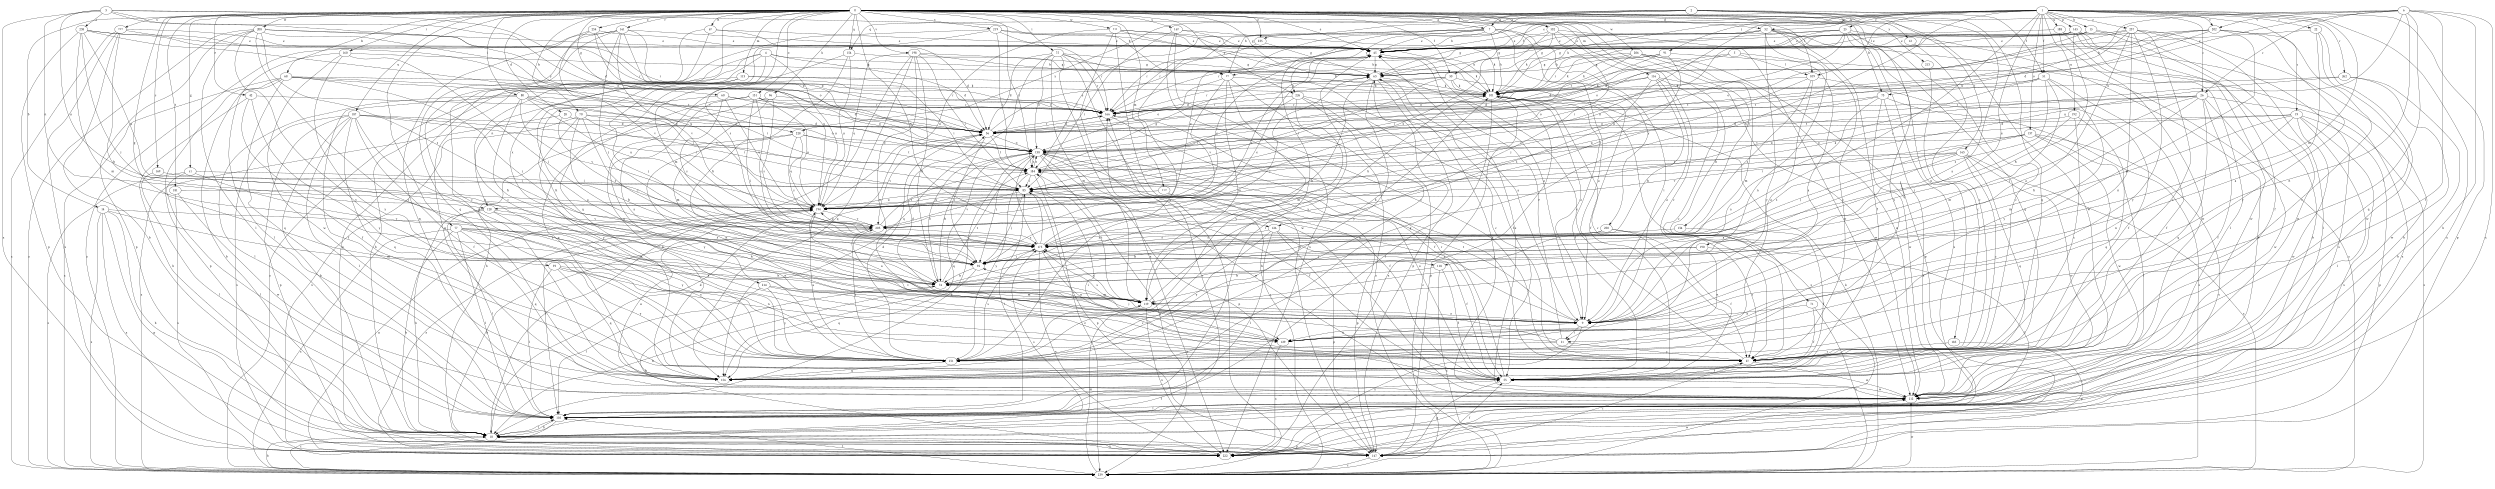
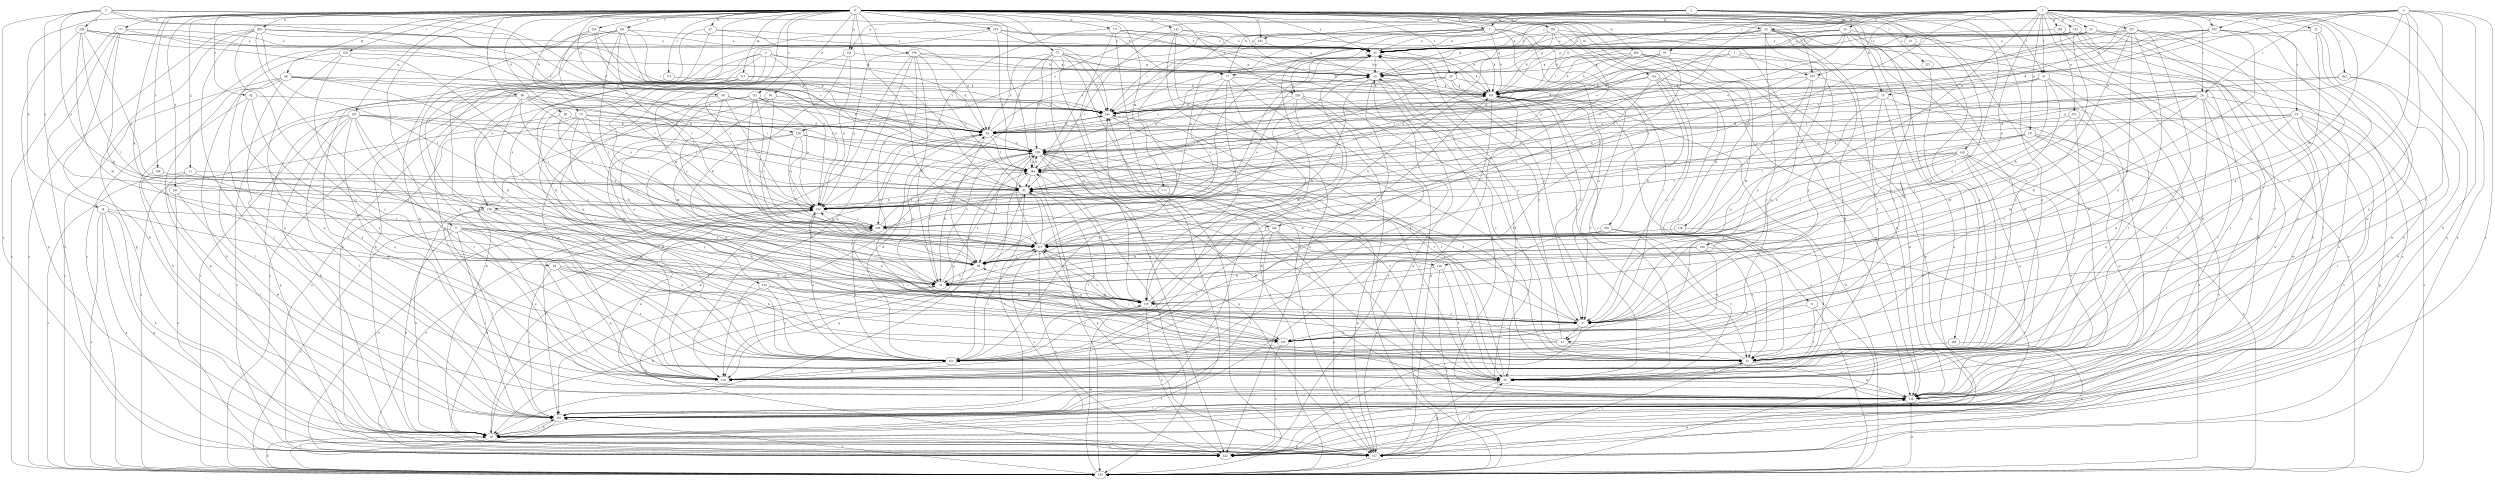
  strict digraph {
    fontname="PT Serif"
    node [fontname="PT Serif"]
    edge [fontname="PT Serif"]
    0
    7
    12
    14
    28
    32
    42
    45
    50
    59
    60
    61
    63
    67
    68
    70
    71
    73
    75
    77
    80
    96
    102
    109
    112
    113
    116
    126
    131
    134
    154
    160
    161
    167
    169
+   172
    175
    181
    184
    185
    187
    198
    206
    208
    211
    212
    213
    214
    217
    219
    226
    234
    235
    101
    9
    194
    166
    81
    110
    230
    27
    147
    222
    18
    119
    203
    239
    36
    53
    129
    231
    83
    156
    74
    92
    138
    1
    15
    17
    19
    22
    25
    26
    51
    91
    118
    128
    137
    145
    n90 [label=262]
    188
    190
    192
    202
    237
    2
    163
    228
    3
    238
    4
    5
    6
    0 -> 7 [label=a]
    0 -> 12 [label=b]
    0 -> 14 [label=b]
    0 -> 28 [label=d]
    0 -> 32 [label=d]
    0 -> 42 [label=e]
    0 -> 45 [label=e]
    0 -> 50 [label=f]
    0 -> 59 [label=g]
    0 -> 60 [label=g]
    0 -> 61 [label=g]
    0 -> 63 [label=g]
    0 -> 67 [label=h]
    0 -> 68 [label=h]
    0 -> 70 [label=h]
    0 -> 71 [label=h]
    0 -> 73 [label=h]
    0 -> 75 [label=i]
    0 -> 77 [label=i]
    0 -> 80 [label=i]
    0 -> 96 [label=k]
    0 -> 102 [label=l]
    0 -> 109 [label=l]
    0 -> 112 [label=m]
    0 -> 113 [label=m]
    0 -> 116 [label=m]
    0 -> 126 [label=n]
    0 -> 131 [label=o]
    0 -> 134 [label=o]
    0 -> 154 [label=q]
    0 -> 160 [label=r]
    0 -> 161 [label=r]
    0 -> 167 [label=s]
    0 -> 169 [label=s]
+   0 -> 172 [label=s]
    0 -> 175 [label=s]
    0 -> 181 [label=t]
    0 -> 184 [label=t]
    0 -> 185 [label=u]
    0 -> 187 [label=u]
    0 -> 198 [label=v]
    0 -> 206 [label=w]
    0 -> 208 [label=w]
    0 -> 211 [label=w]
    0 -> 212 [label=w]
    0 -> 213 [label=x]
    0 -> 214 [label=x]
    0 -> 217 [label=x]
    0 -> 219 [label=x]
    0 -> 226 [label=y]
    0 -> 234 [label=z]
    0 -> 235 [label=z]
    7 -> 45 [label=e]
    7 -> 184 [label=t]
    7 -> 101 [label=k]
    7 -> 9 [label=a]
    7 -> 194 [label=u]
    7 -> 166 [label=r]
    7 -> 81 [label=i]
    7 -> 110 [label=l]
    7 -> 230 [label=y]
    12 -> 27 [label=c]
    14 -> 147 [label=p]
    14 -> 222 [label=x]
    14 -> 18 [label=b]
    14 -> 119 [label=m]
    14 -> 203 [label=v]
    14 -> 239 [label=z]
    28 -> 175 [label=s]
    28 -> 239 [label=z]
    28 -> 36 [label=d]
    32 -> 45 [label=e]
    32 -> 63 [label=g]
    32 -> 166 [label=r]
    32 -> 27 [label=c]
    32 -> 222 [label=x]
    32 -> 239 [label=z]
    32 -> 53 [label=f]
    32 -> 129 [label=n]
    32 -> 231 [label=y]
    42 -> 166 [label=r]
    42 -> 18 [label=b]
    42 -> 53 [label=f]
    42 -> 231 [label=y]
    45 -> 63 [label=g]
    45 -> 101 [label=k]
    45 -> 203 [label=v]
    45 -> 231 [label=y]
    50 -> 101 [label=k]
    50 -> 9 [label=a]
    50 -> 166 [label=r]
    50 -> 36 [label=d]
    50 -> 53 [label=f]
    50 -> 83 [label=i]
    59 -> 110 [label=l]
    59 -> 129 [label=n]
    59 -> 231 [label=y]
    59 -> 156 [label=q]
    59 -> 74 [label=h]
    60 -> 175 [label=s]
    60 -> 194 [label=u]
    60 -> 166 [label=r]
    60 -> 36 [label=d]
    60 -> 74 [label=h]
    61 -> 110 [label=l]
    61 -> 239 [label=z]
    61 -> 129 [label=n]
    61 -> 83 [label=i]
    63 -> 101 [label=k]
    63 -> 147 [label=p]
    63 -> 53 [label=f]
    63 -> 231 [label=y]
    63 -> 74 [label=h]
    63 -> 92 [label=j]
    67 -> 45 [label=e]
    67 -> 27 [label=c]
    67 -> 36 [label=d]
    67 -> 156 [label=q]
    68 -> 101 [label=k]
    68 -> 166 [label=r]
    68 -> 147 [label=p]
    68 -> 18 [label=b]
    68 -> 239 [label=z]
    68 -> 83 [label=i]
    68 -> 156 [label=q]
    68 -> 92 [label=j]
    70 -> 222 [label=x]
    70 -> 36 [label=d]
    70 -> 231 [label=y]
    70 -> 83 [label=i]
    70 -> 74 [label=h]
    70 -> 92 [label=j]
    70 -> 138 [label=o]
    71 -> 9 [label=a]
    71 -> 239 [label=z]
    71 -> 53 [label=f]
    73 -> 212 [label=w]
    73 -> 9 [label=a]
    73 -> 166 [label=r]
    73 -> 222 [label=x]
    73 -> 239 [label=z]
    73 -> 83 [label=i]
    75 -> 63 [label=g]
    75 -> 212 [label=w]
    75 -> 9 [label=a]
    75 -> 166 [label=r]
    75 -> 222 [label=x]
    75 -> 119 [label=m]
    75 -> 36 [label=d]
    75 -> 156 [label=q]
    75 -> 138 [label=o]
    77 -> 175 [label=s]
    77 -> 9 [label=a]
    77 -> 110 [label=l]
    77 -> 18 [label=b]
    77 -> 239 [label=z]
    77 -> 231 [label=y]
    77 -> 156 [label=q]
    77 -> 74 [label=h]
    80 -> 194 [label=u]
    80 -> 166 [label=r]
    80 -> 110 [label=l]
    80 -> 203 [label=v]
    80 -> 53 [label=f]
    80 -> 83 [label=i]
    80 -> 74 [label=h]
    80 -> 138 [label=o]
    96 -> 175 [label=s]
    96 -> 166 [label=r]
    96 -> 18 [label=b]
    96 -> 119 [label=m]
    102 -> 45 [label=e]
    102 -> 212 [label=w]
    102 -> 101 [label=k]
    102 -> 194 [label=x]
    102 -> 27 [label=c]
    102 -> 92 [label=j]
    109 -> 175 [label=s]
    109 -> 101 [label=k]
    109 -> 9 [label=a]
    109 -> 194 [label=u]
    109 -> 53 [label=f]
    112 -> 194 [label=u]
    112 -> 147 [label=p]
    113 -> 101 [label=k]
    113 -> 9 [label=a]
    113 -> 239 [label=z]
    113 -> 83 [label=i]
    113 -> 92 [label=j]
    116 -> 175 [label=s]
    116 -> 212 [label=w]
    116 -> 101 [label=k]
    116 -> 9 [label=a]
    116 -> 27 [label=c]
    116 -> 36 [label=d]
    116 -> 74 [label=h]
    126 -> 175 [label=s]
    126 -> 110 [label=l]
    126 -> 147 [label=p]
    126 -> 53 [label=f]
    126 -> 231 [label=y]
    131 -> 175 [label=s]
    131 -> 9 [label=a]
    131 -> 194 [label=u]
    131 -> 166 [label=r]
    131 -> 156 [label=q]
    131 -> 92 [label=j]
    131 -> 138 [label=o]
    134 -> 175 [label=s]
    134 -> 53 [label=f]
    154 -> 63 [label=g]
    154 -> 194 [label=u]
    154 -> 156 [label=q]
    154 -> 74 [label=h]
    160 -> 63 [label=g]
    160 -> 212 [label=w]
    160 -> 110 [label=l]
    160 -> 231 [label=y]
    160 -> 92 [label=j]
    161 -> 45 [label=e]
    161 -> 212 [label=w]
    161 -> 194 [label=u]
    161 -> 27 [label=c]
    161 -> 203 [label=v]
    161 -> 36 [label=d]
    161 -> 156 [label=q]
    161 -> 92 [label=j]
    167 -> 45 [label=e]
    167 -> 101 [label=k]
    167 -> 27 [label=c]
    167 -> 222 [label=x]
    167 -> 83 [label=i]
    169 -> 110 [label=l]
    169 -> 83 [label=i]
+   172 -> 101 [label=k]
+   172 -> 239 [label=z]
    175 -> 45 [label=e]
    175 -> 101 [label=k]
    175 -> 222 [label=x]
    175 -> 129 [label=n]
    175 -> 83 [label=i]
    175 -> 92 [label=j]
    175 -> 138 [label=o]
    181 -> 212 [label=w]
    181 -> 194 [label=u]
    181 -> 222 [label=x]
    184 -> 63 [label=g]
    184 -> 239 [label=z]
    184 -> 53 [label=f]
    184 -> 231 [label=y]
    184 -> 83 [label=i]
    184 -> 138 [label=o]
    185 -> 27 [label=c]
    185 -> 147 [label=p]
    187 -> 184 [label=t]
    187 -> 110 [label=l]
    187 -> 27 [label=c]
    187 -> 147 [label=p]
    187 -> 222 [label=x]
    187 -> 18 [label=b]
    187 -> 36 [label=d]
    187 -> 53 [label=f]
    187 -> 83 [label=i]
    187 -> 156 [label=q]
    198 -> 63 [label=g]
    198 -> 101 [label=k]
    198 -> 194 [label=u]
    198 -> 18 [label=b]
    198 -> 129 [label=n]
    198 -> 83 [label=i]
    198 -> 156 [label=q]
    198 -> 74 [label=h]
    206 -> 63 [label=g]
    206 -> 212 [label=w]
    206 -> 101 [label=k]
    206 -> 147 [label=p]
    206 -> 119 [label=m]
    206 -> 83 [label=i]
    208 -> 45 [label=e]
    208 -> 175 [label=s]
    208 -> 194 [label=u]
    208 -> 166 [label=r]
    208 -> 110 [label=l]
    208 -> 27 [label=c]
    208 -> 147 [label=p]
    208 -> 239 [label=z]
    208 -> 231 [label=y]
    211 -> 45 [label=e]
    211 -> 101 [label=k]
    211 -> 9 [label=a]
    211 -> 194 [label=u]
    211 -> 147 [label=p]
    211 -> 239 [label=z]
    212 -> 45 [label=e]
    212 -> 63 [label=g]
    212 -> 194 [label=u]
    212 -> 110 [label=l]
    213 -> 27 [label=c]
    214 -> 110 [label=l]
    214 -> 27 [label=c]
    214 -> 119 [label=m]
    214 -> 231 [label=y]
    217 -> 45 [label=e]
    217 -> 222 [label=x]
    217 -> 18 [label=b]
    217 -> 239 [label=z]
    217 -> 36 [label=d]
    217 -> 74 [label=h]
    219 -> 45 [label=e]
    219 -> 184 [label=t]
    219 -> 101 [label=k]
    219 -> 166 [label=r]
    219 -> 147 [label=p]
    219 -> 156 [label=q]
    226 -> 166 [label=r]
    226 -> 27 [label=c]
    226 -> 119 [label=m]
    226 -> 239 [label=z]
    226 -> 83 [label=i]
    226 -> 156 [label=q]
    234 -> 45 [label=e]
    234 -> 203 [label=v]
    234 -> 239 [label=z]
    234 -> 36 [label=d]
    234 -> 138 [label=o]
    235 -> 63 [label=g]
    235 -> 231 [label=y]
    101 -> 166 [label=r]
    101 -> 110 [label=l]
    101 -> 27 [label=c]
    101 -> 147 [label=p]
    101 -> 222 [label=x]
    101 -> 239 [label=z]
    101 -> 53 [label=f]
    9 -> 175 [label=s]
    9 -> 184 [label=t]
    9 -> 81 [label=i]
    9 -> 222 [label=x]
    9 -> 129 [label=n]
    9 -> 83 [label=i]
    194 -> 45 [label=e]
    194 -> 9 [label=a]
    194 -> 110 [label=l]
    194 -> 222 [label=x]
    194 -> 203 [label=v]
    166 -> 36 [label=d]
    166 -> 53 [label=f]
    81 -> 45 [label=e]
    81 -> 27 [label=c]
    81 -> 203 [label=v]
    81 -> 231 [label=y]
    81 -> 92 [label=j]
    110 -> 18 [label=b]
    110 -> 239 [label=z]
    110 -> 53 [label=f]
    110 -> 83 [label=i]
    230 -> 175 [label=s]
    230 -> 27 [label=c]
    230 -> 53 [label=f]
    230 -> 74 [label=h]
    27 -> 45 [label=e]
    27 -> 212 [label=w]
    27 -> 53 [label=f]
    147 -> 212 [label=w]
    147 -> 27 [label=c]
    147 -> 239 [label=z]
    147 -> 53 [label=f]
    222 -> 194 [label=u]
    222 -> 74 [label=h]
    18 -> 175 [label=s]
    18 -> 166 [label=r]
    18 -> 110 [label=l]
    18 -> 147 [label=p]
    18 -> 222 [label=x]
    18 -> 36 [label=d]
    119 -> 175 [label=s]
    119 -> 184 [label=t]
    119 -> 101 [label=k]
    119 -> 9 [label=a]
    119 -> 222 [label=x]
    119 -> 36 [label=d]
    203 -> 175 [label=s]
    203 -> 184 [label=t]
    203 -> 194 [label=u]
    203 -> 18 [label=b]
    203 -> 231 [label=y]
    239 -> 212 [label=w]
    239 -> 101 [label=k]
    239 -> 166 [label=r]
    239 -> 110 [label=l]
    239 -> 18 [label=b]
    239 -> 119 [label=m]
    36 -> 45 [label=e]
    36 -> 184 [label=t]
    36 -> 166 [label=r]
    36 -> 203 [label=v]
    36 -> 92 [label=j]
    36 -> 138 [label=o]
    53 -> 212 [label=w]
    53 -> 166 [label=r]
    53 -> 147 [label=p]
    53 -> 83 [label=i]
    53 -> 138 [label=o]
    129 -> 222 [label=x]
    231 -> 175 [label=s]
    231 -> 194 [label=u]
    231 -> 36 [label=d]
    231 -> 156 [label=q]
    83 -> 194 [label=u]
    83 -> 147 [label=p]
    83 -> 203 [label=v]
    83 -> 92 [label=j]
    156 -> 63 [label=g]
    74 -> 184 [label=t]
    74 -> 18 [label=b]
    74 -> 119 [label=m]
    74 -> 138 [label=o]
    92 -> 156 [label=q]
    92 -> 74 [label=h]
    138 -> 184 [label=t]
    138 -> 212 [label=w]
    138 -> 27 [label=c]
    138 -> 147 [label=p]
    138 -> 18 [label=b]
    138 -> 239 [label=z]
    138 -> 53 [label=f]
    138 -> 156 [label=q]
    138 -> 74 [label=h]
    138 -> 92 [label=j]
    1 -> 50 [label=f]
    1 -> 109 [label=l]
    1 -> 126 [label=n]
    1 -> 175 [label=s]
    1 -> 235 [label=z]
    1 -> 101 [label=k]
    1 -> 147 [label=p]
    1 -> 222 [label=x]
    1 -> 15 [label=b]
    1 -> 17 [label=b]
    1 -> 19 [label=c]
    1 -> 22 [label=c]
    1 -> 25 [label=c]
    1 -> 26 [label=c]
    1 -> 51 [label=f]
    1 -> 91 [label=j]
    1 -> 118 [label=m]
    1 -> 128 [label=n]
    1 -> 137 [label=o]
    1 -> 145 [label=p]
    1 -> n90 [label=r]
    1 -> 188 [label=u]
    1 -> 190 [label=u]
    1 -> 192 [label=u]
    1 -> 202 [label=v]
    1 -> 237 [label=z]
    15 -> 45 [label=e]
    15 -> 212 [label=w]
    15 -> 166 [label=r]
    15 -> 53 [label=f]
    15 -> 138 [label=o]
    17 -> 101 [label=k]
    17 -> 119 [label=m]
    17 -> 203 [label=v]
    17 -> 239 [label=z]
    17 -> 231 [label=y]
    17 -> 138 [label=o]
    19 -> 184 [label=t]
    19 -> 212 [label=w]
    19 -> 110 [label=l]
    19 -> 147 [label=p]
    19 -> 222 [label=x]
    19 -> 119 [label=m]
    19 -> 36 [label=d]
    19 -> 129 [label=n]
    22 -> 45 [label=e]
    22 -> 212 [label=w]
    22 -> 9 [label=a]
    22 -> 156 [label=q]
    25 -> 45 [label=e]
    25 -> 63 [label=g]
    25 -> 194 [label=u]
    25 -> 166 [label=r]
    25 -> 27 [label=c]
    25 -> 18 [label=b]
    25 -> 231 [label=y]
    25 -> 83 [label=i]
    25 -> 156 [label=q]
    26 -> 212 [label=w]
    26 -> 166 [label=r]
    26 -> 239 [label=z]
    26 -> 53 [label=f]
    26 -> 83 [label=a]
    26 -> 156 [label=q]
    26 -> 74 [label=h]
    26 -> 92 [label=j]
    26 -> 138 [label=o]
    51 -> 175 [label=s]
    51 -> 101 [label=k]
    51 -> 9 [label=m]
    51 -> 194 [label=u]
    51 -> 53 [label=f]
    51 -> 231 [label=y]
    51 -> 138 [label=o]
    91 -> 63 [label=g]
    91 -> 101 [label=k]
    91 -> 222 [label=x]
    91 -> 203 [label=v]
    91 -> 36 [label=d]
    118 -> 239 [label=z]
    118 -> 53 [label=f]
    118 -> 74 [label=h]
    128 -> 110 [label=l]
    128 -> 18 [label=b]
    128 -> 203 [label=v]
    128 -> 129 [label=n]
    128 -> 231 [label=y]
    137 -> 212 [label=w]
    137 -> 110 [label=l]
    137 -> 222 [label=x]
    137 -> 203 [label=v]
    137 -> 92 [label=j]
    137 -> 138 [label=o]
    145 -> 45 [label=e]
    145 -> 63 [label=g]
    145 -> 212 [label=w]
    145 -> 101 [label=k]
    145 -> 222 [label=x]
    145 -> 18 [label=b]
    145 -> 74 [label=h]
    n90 -> 184 [label=t]
    n90 -> 212 [label=w]
    n90 -> 101 [label=k]
    n90 -> 18 [label=b]
    188 -> 45 [label=e]
    188 -> 212 [label=w]
    188 -> 110 [label=l]
    190 -> 110 [label=l]
    190 -> 129 [label=n]
    190 -> 74 [label=h]
    190 -> 92 [label=j]
    192 -> 27 [label=c]
    192 -> 36 [label=d]
    192 -> 156 [label=q]
    192 -> 92 [label=j]
    202 -> 45 [label=e]
    202 -> 63 [label=g]
    202 -> 184 [label=t]
    202 -> 27 [label=c]
    202 -> 119 [label=m]
    202 -> 36 [label=d]
    202 -> 231 [label=y]
    237 -> 45 [label=e]
    237 -> 184 [label=t]
    237 -> 9 [label=a]
    237 -> 110 [label=l]
    237 -> 27 [label=c]
    237 -> 18 [label=b]
    237 -> 129 [label=n]
    237 -> 231 [label=y]
    237 -> 138 [label=o]
    2 -> 7 [label=a]
    2 -> 32 [label=d]
    2 -> 154 [label=q]
    2 -> 226 [label=y]
    2 -> 9 [label=a]
    2 -> 156 [label=q]
    2 -> 17 [label=b]
    2 -> 51 [label=f]
    2 -> 163 [label=r]
    2 -> 228 [label=y]
    163 -> 175 [label=s]
    163 -> 184 [label=t]
    163 -> 212 [label=w]
    163 -> 9 [label=a]
    163 -> 27 [label=c]
    163 -> 239 [label=z]
    163 -> 83 [label=i]
    163 -> 156 [label=q]
    228 -> 175 [label=s]
    228 -> 184 [label=t]
    228 -> 194 [label=u]
    228 -> 129 [label=n]
    228 -> 231 [label=y]
    228 -> 138 [label=o]
    3 -> 194 [label=u]
    3 -> 222 [label=x]
    3 -> 36 [label=d]
    3 -> 138 [label=o]
    3 -> 17 [label=b]
    3 -> 128 [label=n]
    3 -> 228 [label=y]
    3 -> 238 [label=z]
    238 -> 45 [label=e]
    238 -> 184 [label=t]
    238 -> 194 [label=u]
    238 -> 166 [label=r]
    238 -> 147 [label=p]
    238 -> 119 [label=m]
    238 -> 92 [label=j]
    4 -> 212 [label=w]
    4 -> 194 [label=u]
    4 -> 18 [label=b]
    4 -> 36 [label=d]
    4 -> 17 [label=b]
    4 -> 118 [label=m]
    4 -> 128 [label=n]
    5 -> 109 [label=l]
    5 -> 9 [label=a]
    5 -> 166 [label=r]
    5 -> 138 [label=o]
    6 -> 45 [label=e]
    6 -> 73 [label=h]
    6 -> 194 [label=u]
    6 -> 81 [label=i]
    6 -> 222 [label=x]
    6 -> 18 [label=b]
    6 -> 36 [label=d]
    6 -> 53 [label=f]
    6 -> 129 [label=n]
    6 -> 26 [label=c]
    6 -> 202 [label=v]
  }
